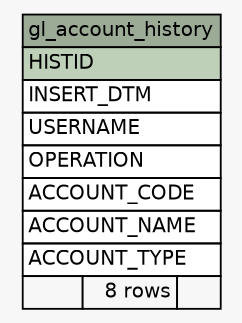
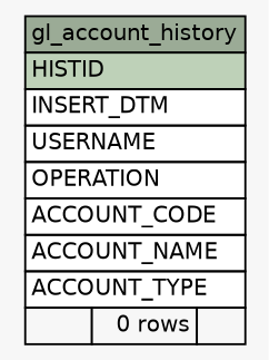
  digraph {
    bgcolor="#f7f7f7"
    fontname=Helvetica
    fontsize=11
    nodesep=0.18
    rankdir=RL
    ranksep=0.46
-   n1 [fontname=Helvetica fontsize=11 label=<     <TABLE BORDER="0" CELLBORDER="1" CELLSPACING="0" BGCOLOR="#ffffff">       <TR><TD COLSPAN="3" BGCOLOR="#9bab96" ALIGN="CENTER">gl_account_history</TD></TR>       <TR><TD PORT="HISTID" COLSPAN="3" BGCOLOR="#bed1b8" ALIGN="LEFT">HISTID</TD></TR>       <TR><TD PORT="INSERT_DTM" COLSPAN="3" ALIGN="LEFT">INSERT_DTM</TD></TR>       <TR><TD PORT="USERNAME" COLSPAN="3" ALIGN="LEFT">USERNAME</TD></TR>       <TR><TD PORT="OPERATION" COLSPAN="3" ALIGN="LEFT">OPERATION</TD></TR>       <TR><TD PORT="ACCOUNT_CODE" COLSPAN="3" ALIGN="LEFT">ACCOUNT_CODE</TD></TR>       <TR><TD PORT="ACCOUNT_NAME" COLSPAN="3" ALIGN="LEFT">ACCOUNT_NAME</TD></TR>       <TR><TD PORT="ACCOUNT_TYPE" COLSPAN="3" ALIGN="LEFT">ACCOUNT_TYPE</TD></TR>       <TR><TD ALIGN="LEFT" BGCOLOR="#f7f7f7">  </TD><TD ALIGN="RIGHT" BGCOLOR="#f7f7f7">8 rows</TD><TD ALIGN="RIGHT" BGCOLOR="#f7f7f7">  </TD></TR>     </TABLE>> shape=plaintext]
+   n1 [fontname=Helvetica fontsize=11 label=<     <TABLE BORDER="0" CELLBORDER="1" CELLSPACING="0" BGCOLOR="#ffffff">       <TR><TD COLSPAN="3" BGCOLOR="#9bab96" ALIGN="CENTER">gl_account_history</TD></TR>       <TR><TD PORT="HISTID" COLSPAN="3" BGCOLOR="#bed1b8" ALIGN="LEFT">HISTID</TD></TR>       <TR><TD PORT="INSERT_DTM" COLSPAN="3" ALIGN="LEFT">INSERT_DTM</TD></TR>       <TR><TD PORT="USERNAME" COLSPAN="3" ALIGN="LEFT">USERNAME</TD></TR>       <TR><TD PORT="OPERATION" COLSPAN="3" ALIGN="LEFT">OPERATION</TD></TR>       <TR><TD PORT="ACCOUNT_CODE" COLSPAN="3" ALIGN="LEFT">ACCOUNT_CODE</TD></TR>       <TR><TD PORT="ACCOUNT_NAME" COLSPAN="3" ALIGN="LEFT">ACCOUNT_NAME</TD></TR>       <TR><TD PORT="ACCOUNT_TYPE" COLSPAN="3" ALIGN="LEFT">ACCOUNT_TYPE</TD></TR>       <TR><TD ALIGN="LEFT" BGCOLOR="#f7f7f7">  </TD><TD ALIGN="RIGHT" BGCOLOR="#f7f7f7">0 rows</TD><TD ALIGN="RIGHT" BGCOLOR="#f7f7f7">  </TD></TR>     </TABLE>> shape=plaintext]
  }
